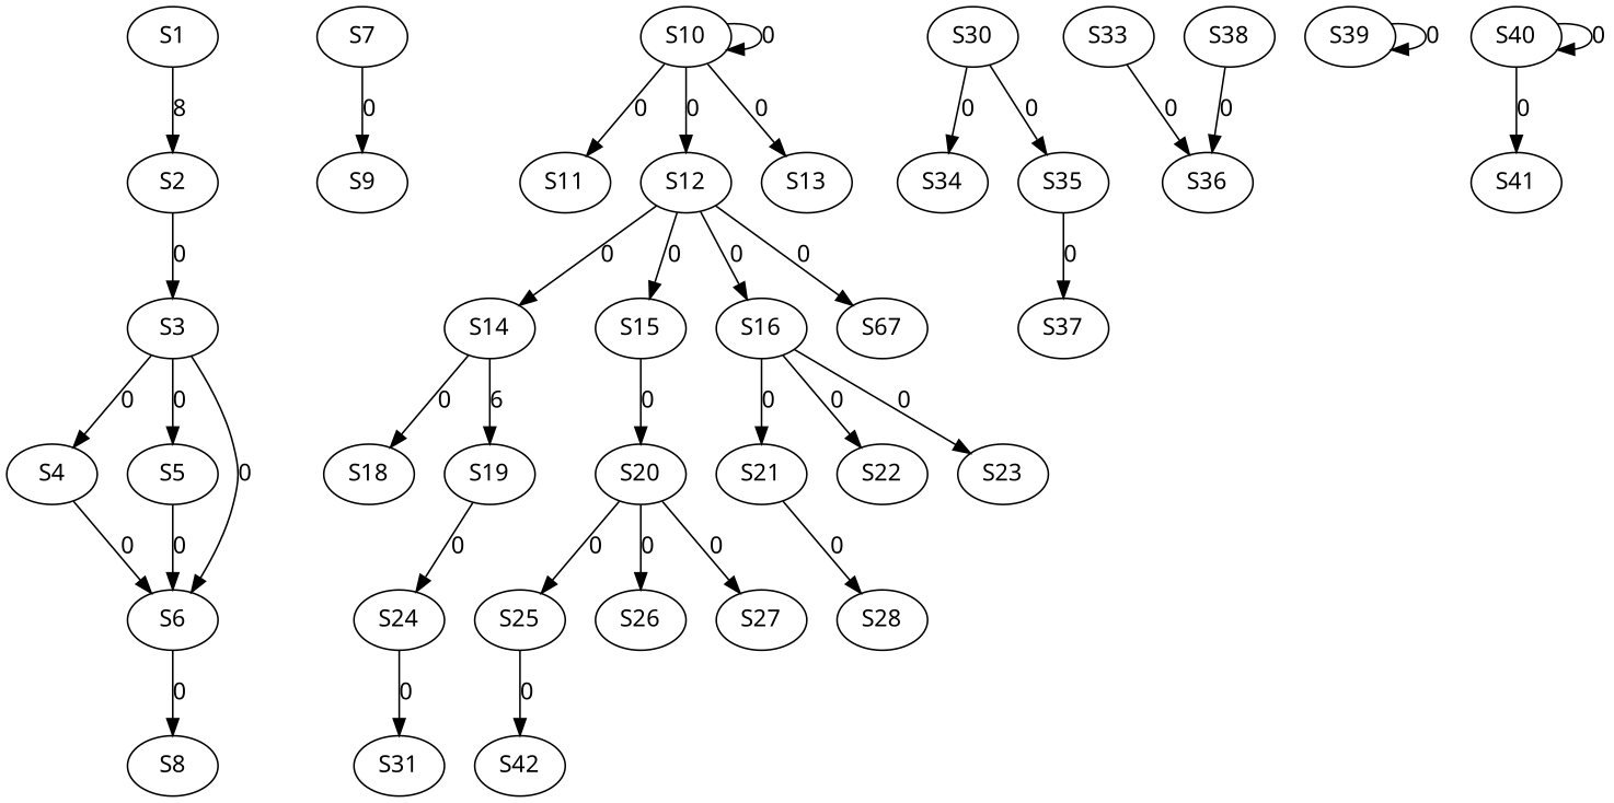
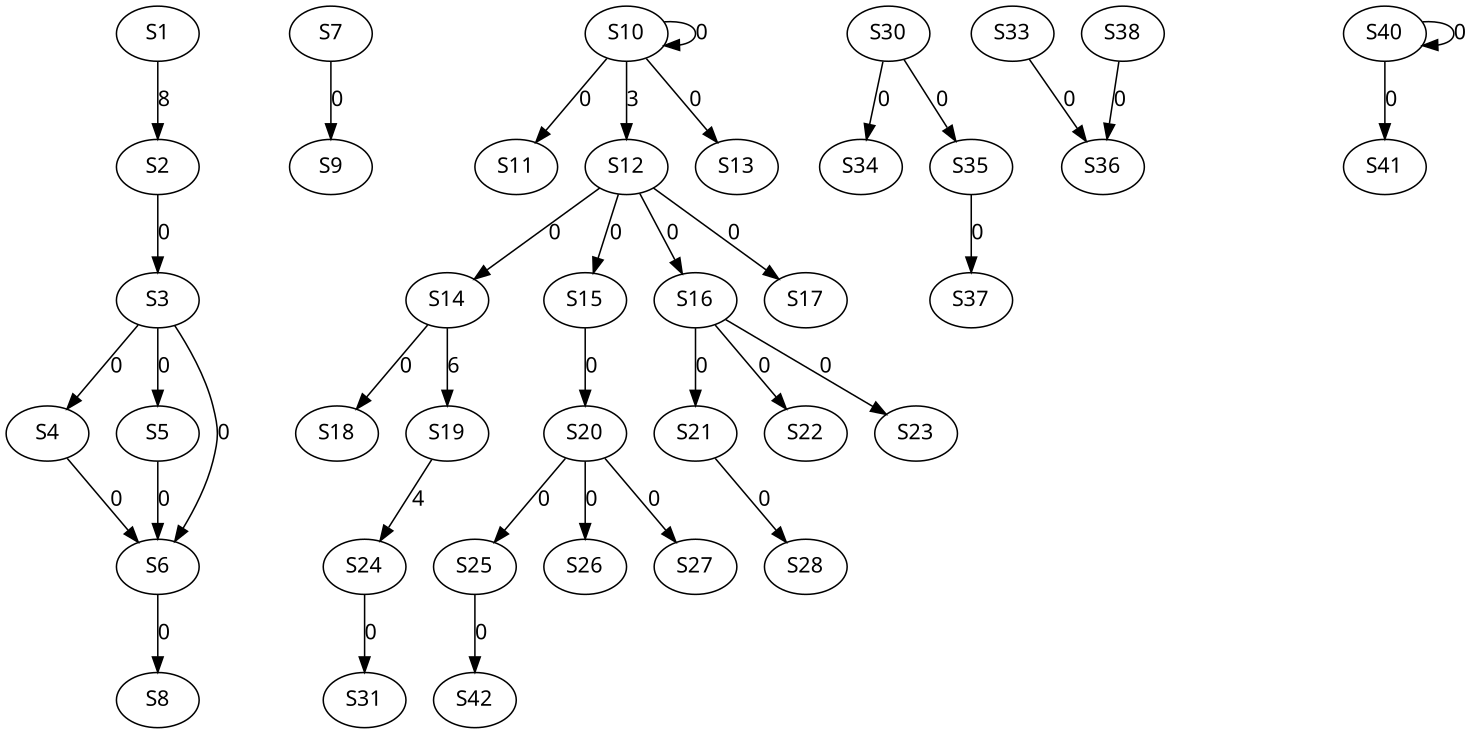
  strict digraph {
    fontname="Noto Sans"
    node [fontname="Noto Sans"]
    edge [fontname="Noto Sans"]
    S1
    S2
    S3
    S4
    S5
    S6
    S8
    S7
    S9
    S10
    S11
    S12
    S13
    S14
    S15
    S16
-   S17 [label=S67]
+   S17
    S18
    S19
    S20
    S21
    S22
    S23
    S24
    S25
    S26
    S27
    S28
    S31
    n30 [label=S42]
    S30
    S34
    S35
    S33
    S36
    S37
    S38
-   S39
    S40
    S41
    S1 -> S2 [label=8]
    S2 -> S3 [label=0]
    S3 -> S4 [label=0]
    S3 -> S5 [label=0]
    S3 -> S6 [label=0]
    S4 -> S6 [label=0]
    S5 -> S6 [label=0]
    S6 -> S8 [label=0]
    S7 -> S9 [label=0]
    S10 -> S10 [label=0]
    S10 -> S11 [label=0]
-   S10 -> S12 [label=0]
+   S10 -> S12 [label=3]
    S10 -> S13 [label=0]
    S12 -> S14 [label=0]
    S12 -> S15 [label=0]
    S12 -> S16 [label=0]
    S12 -> S17 [label=0]
    S14 -> S18 [label=0]
    S14 -> S19 [label=6]
    S15 -> S20 [label=0]
    S16 -> S21 [label=0]
    S16 -> S22 [label=0]
    S16 -> S23 [label=0]
-   S19 -> S24 [label=0]
+   S19 -> S24 [label=4]
    S20 -> S25 [label=0]
    S20 -> S26 [label=0]
    S20 -> S27 [label=0]
    S21 -> S28 [label=0]
    S24 -> S31 [label=0]
    S25 -> n30 [label=0]
    S30 -> S34 [label=0]
    S30 -> S35 [label=0]
    S35 -> S37 [label=0]
    S33 -> S36 [label=0]
    S38 -> S36 [label=0]
-   S39 -> S39 [label=0]
    S40 -> S40 [label=0]
    S40 -> S41 [label=0]
  }
